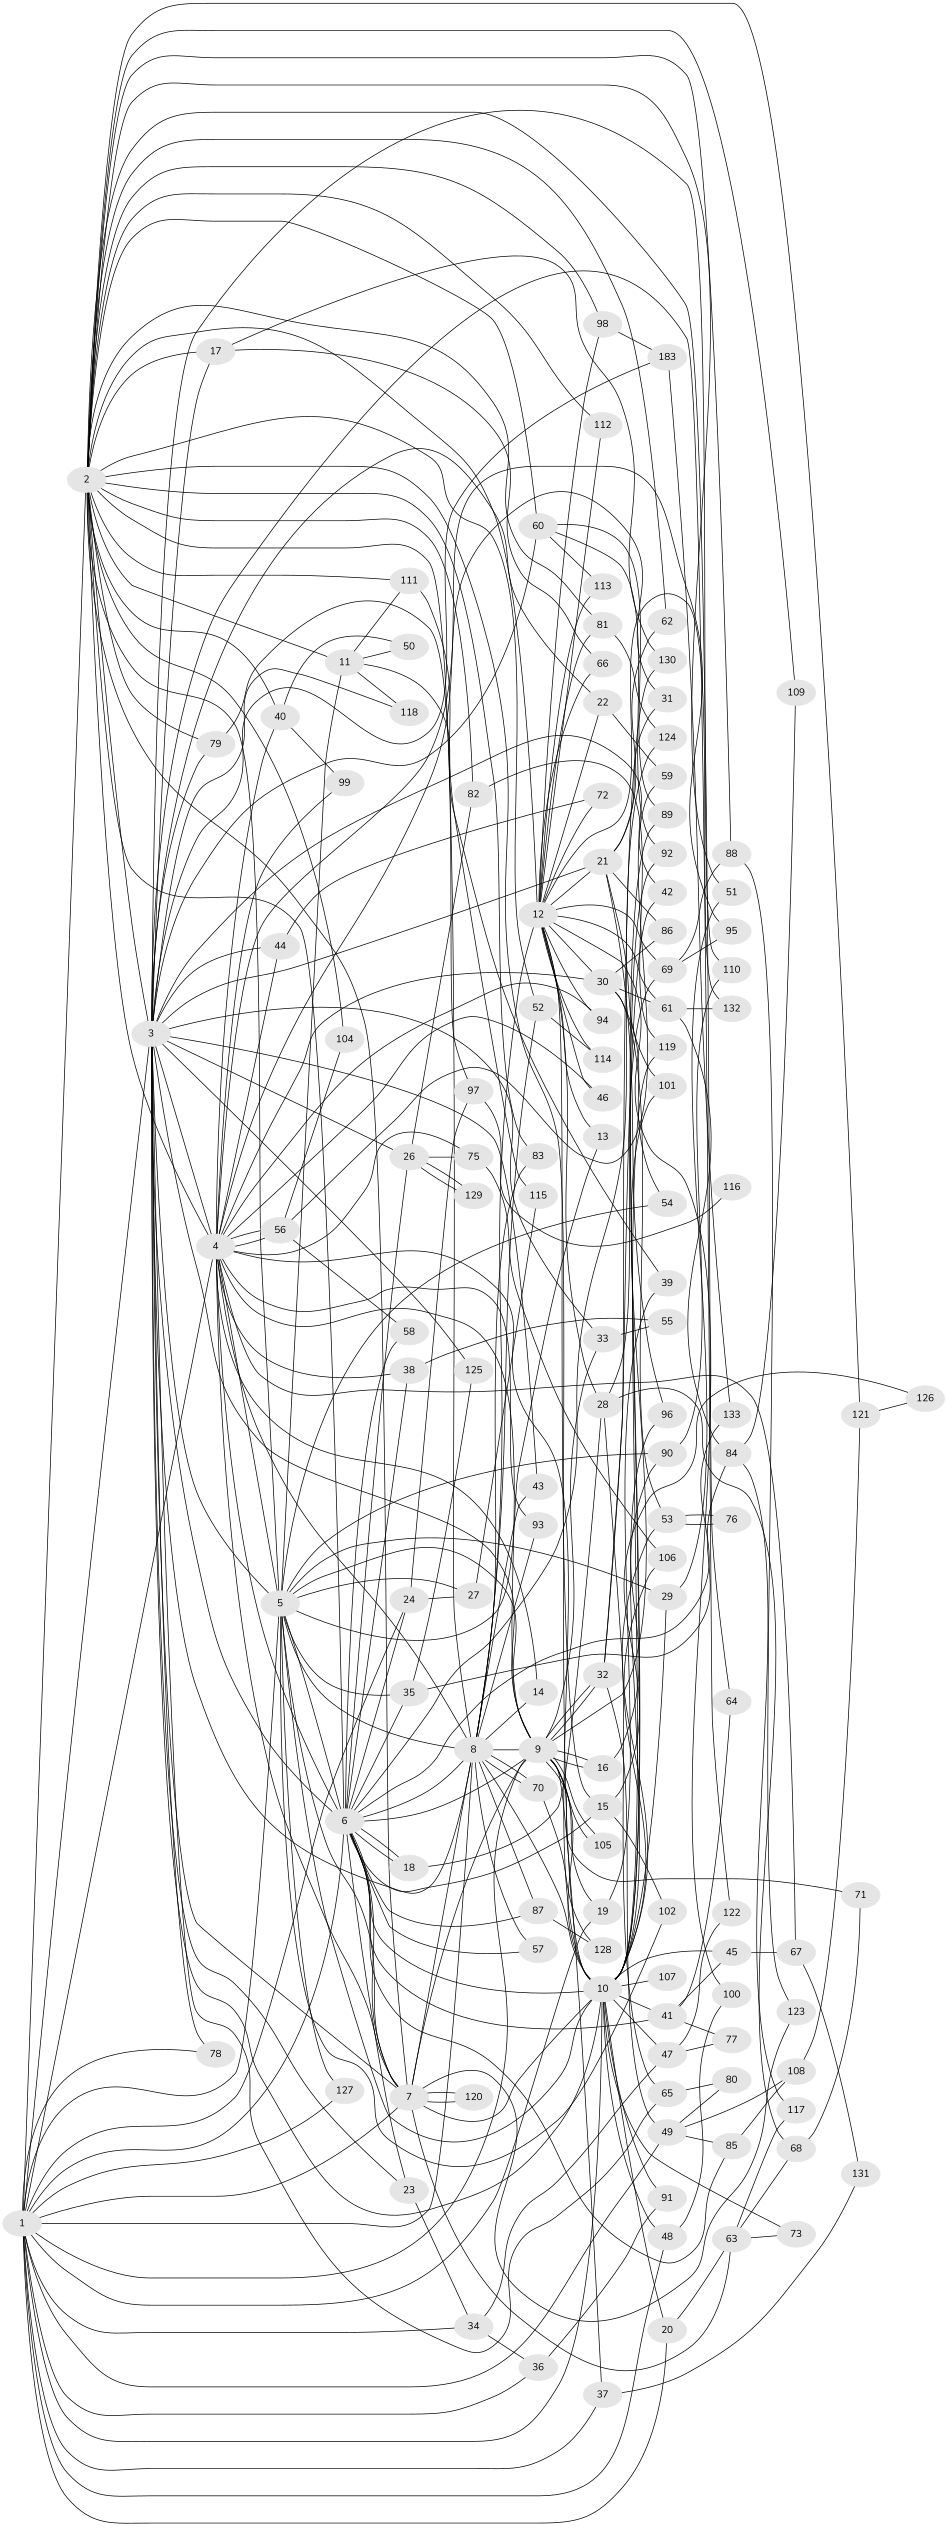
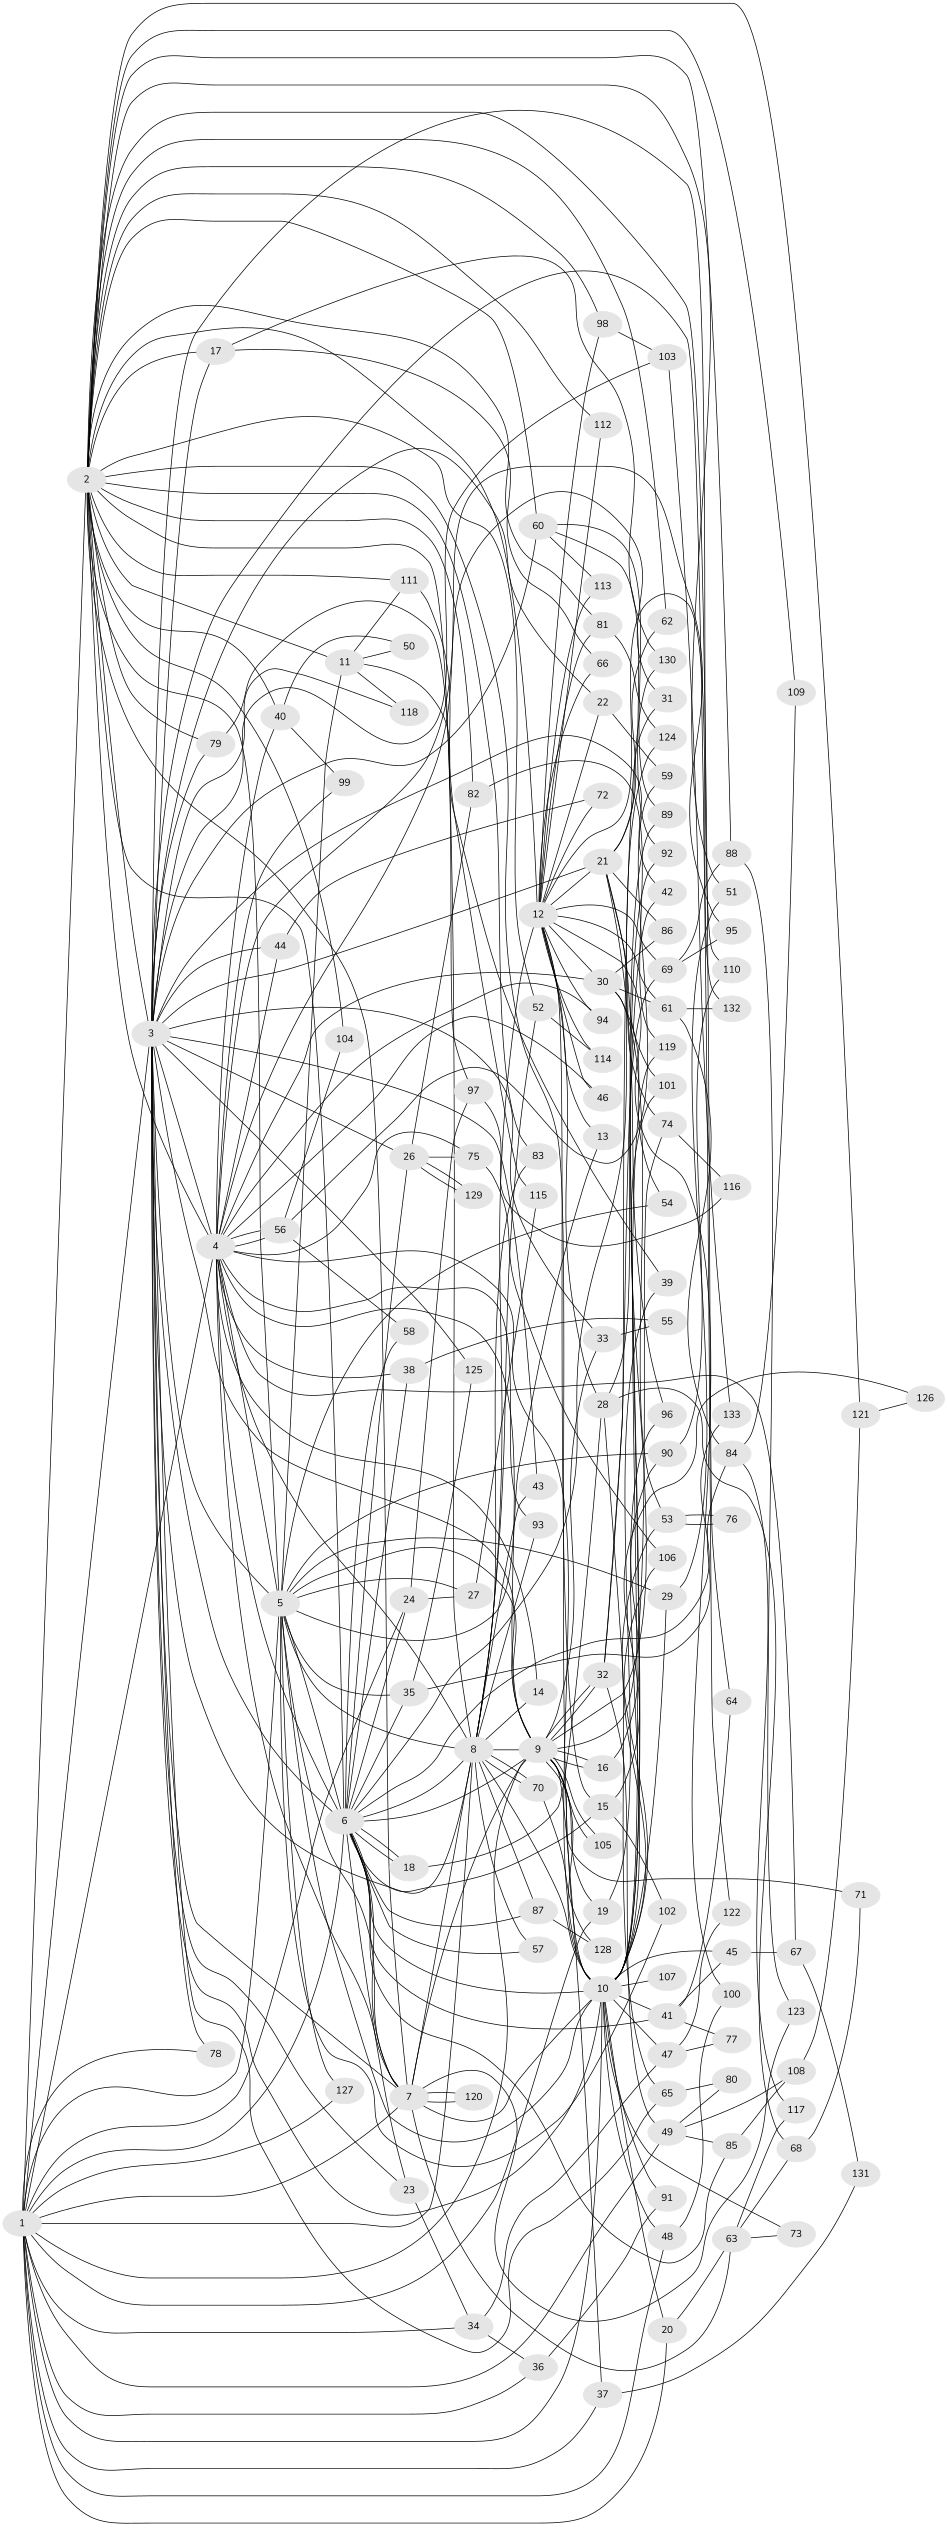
  graph {
    fontname=Nunito
    rankdir=LR
    node [color=gray90 fontname=Nunito style=filled]
    edge [fontname=Nunito]
    1
    2
    3
    4
    5
    6
    7
    8
    9
    10
    19
    20
    24
    34
    36
    37
    48
    49
    78
    127
    11
    12
    17
    40
    51
    52
    60
    62
    64
    79
    81
    82
    83
    88
    98
    104
    109
    111
    112
    121
    21
    22
    23
    26
    33
    42
    43
    44
    65
-   103 [label=183]
+   103
    110
    118
    122
    125
    14
    30
    31
    38
    46
    56
    67
    75
    93
    94
    95
    99
    13
    27
    29
    35
    54
    90
    102
    15
    18
    41
    57
    58
    85
    87
    124
    133
    63
    120
    123
    70
    16
    32
    71
+   74
    101
    105
    107
    45
    47
    53
    73
    89
    91
    92
    96
    106
    119
    39
    97
    131
    100
    80
    108
    50
    28
    61
    66
    69
    72
    113
    114
    132
    130
    115
    126
    86
    59
    129
    55
    84
    77
    128
    68
    117
    116
    76
    1 -- 2
    1 -- 3
    1 -- 4
    1 -- 5
    1 -- 6
    1 -- 7
    1 -- 8
    1 -- 9
    1 -- 10
    1 -- 19
    1 -- 20
    1 -- 24
    1 -- 34
    1 -- 36
    1 -- 37
    1 -- 48
    1 -- 49
    1 -- 78
    1 -- 127
    2 -- 3
    2 -- 4
    2 -- 5
    2 -- 6
    2 -- 7
    2 -- 8
    2 -- 10
    2 -- 11
    2 -- 12
    2 -- 17
    2 -- 40
    2 -- 51
    2 -- 52
    2 -- 60
    2 -- 62
    2 -- 64
    2 -- 79
    2 -- 81
    2 -- 82
    2 -- 83
    2 -- 88
    2 -- 98
    2 -- 104
    2 -- 109
    2 -- 111
    2 -- 112
    2 -- 121
    3 -- 4
    3 -- 5
    3 -- 6
    3 -- 7
    3 -- 8
    3 -- 9
    3 -- 10
    3 -- 78
    3 -- 17
    3 -- 60
    3 -- 79
    3 -- 21
    3 -- 22
    3 -- 23
    3 -- 26
    3 -- 33
    3 -- 42
    3 -- 43
    3 -- 44
    3 -- 65
    3 -- 103
    3 -- 110
    3 -- 118
    3 -- 122
    3 -- 125
    4 -- 5
    4 -- 6
    4 -- 7
    4 -- 8
    4 -- 9
    4 -- 10
    4 -- 40
    4 -- 44
    4 -- 14
    4 -- 30
    4 -- 31
    4 -- 38
    4 -- 46
    4 -- 56
    4 -- 56
    4 -- 67
    4 -- 75
    4 -- 93
    4 -- 94
    4 -- 95
    4 -- 99
    5 -- 6
    5 -- 7
    5 -- 8
    5 -- 9
    5 -- 10
    5 -- 127
    5 -- 11
    5 -- 13
    5 -- 27
    5 -- 29
    5 -- 35
    5 -- 54
    5 -- 90
    5 -- 102
    6 -- 7
    6 -- 8
    6 -- 9
    6 -- 10
    6 -- 24
    6 -- 23
    6 -- 26
    6 -- 38
    6 -- 35
    6 -- 15
    6 -- 18
    6 -- 18
    6 -- 41
    6 -- 57
    6 -- 58
    6 -- 85
    6 -- 87
    6 -- 124
    6 -- 133
    7 -- 8
    7 -- 9
    7 -- 10
    7 -- 63
    7 -- 120
    7 -- 120
    7 -- 123
    8 -- 9
    8 -- 10
    8 -- 12
    8 -- 52
    8 -- 83
    8 -- 43
    8 -- 14
    8 -- 93
    8 -- 57
    8 -- 87
    8 -- 70
    8 -- 70
    9 -- 10
    9 -- 19
    9 -- 37
    9 -- 33
    9 -- 16
    9 -- 16
    9 -- 32
    9 -- 32
    9 -- 71
+   9 -- 74
    9 -- 101
    9 -- 105
    9 -- 105
    10 -- 20
    10 -- 48
    10 -- 29
    10 -- 41
    10 -- 107
    10 -- 45
    10 -- 47
    10 -- 53
    10 -- 73
    10 -- 89
    10 -- 91
    10 -- 92
    10 -- 96
    10 -- 106
    10 -- 119
    19 -- 39
    20 -- 63
    24 -- 27
    24 -- 97
    34 -- 36
    34 -- 47
    36 -- 91
    37 -- 131
    48 -- 100
    49 -- 85
    49 -- 80
    49 -- 108
    11 -- 111
    11 -- 118
    11 -- 39
    11 -- 50
    12 -- 81
    12 -- 98
    12 -- 112
    12 -- 21
    12 -- 22
    12 -- 30
    12 -- 46
    12 -- 94
    12 -- 13
    12 -- 15
    12 -- 100
    12 -- 28
    12 -- 61
    12 -- 66
    12 -- 69
    12 -- 72
    12 -- 113
    12 -- 114
    12 -- 132
    17 -- 66
    17 -- 130
    40 -- 99
    40 -- 50
    52 -- 114
    60 -- 89
    60 -- 92
    60 -- 113
    79 -- 97
    81 -- 124
    82 -- 119
    88 -- 123
    98 -- 103
    111 -- 115
    121 -- 126
    21 -- 62
    21 -- 31
+   21 -- 74
    21 -- 101
    21 -- 96
    21 -- 86
    22 -- 59
    23 -- 34
    26 -- 82
    26 -- 75
    26 -- 129
    26 -- 129
    33 -- 55
    44 -- 72
    65 -- 80
    103 -- 133
    30 -- 54
    30 -- 53
    30 -- 61
    30 -- 86
    38 -- 55
    56 -- 104
    56 -- 58
    56 -- 59
    67 -- 131
    75 -- 106
    27 -- 115
    29 -- 51
    35 -- 125
    35 -- 84
    90 -- 110
    15 -- 102
    15 -- 126
    18 -- 28
    41 -- 64
    41 -- 45
    41 -- 77
    85 -- 108
    87 -- 128
    63 -- 73
    63 -- 68
    63 -- 117
    70 -- 128
    16 -- 90
    32 -- 49
    32 -- 42
    32 -- 130
+   74 -- 116
    45 -- 67
    47 -- 122
    47 -- 77
    53 -- 76
    53 -- 76
    97 -- 116
    108 -- 121
    28 -- 65
    28 -- 69
    28 -- 68
    61 -- 132
    61 -- 84
    69 -- 88
    69 -- 95
    84 -- 109
    84 -- 117
    68 -- 71
  }
